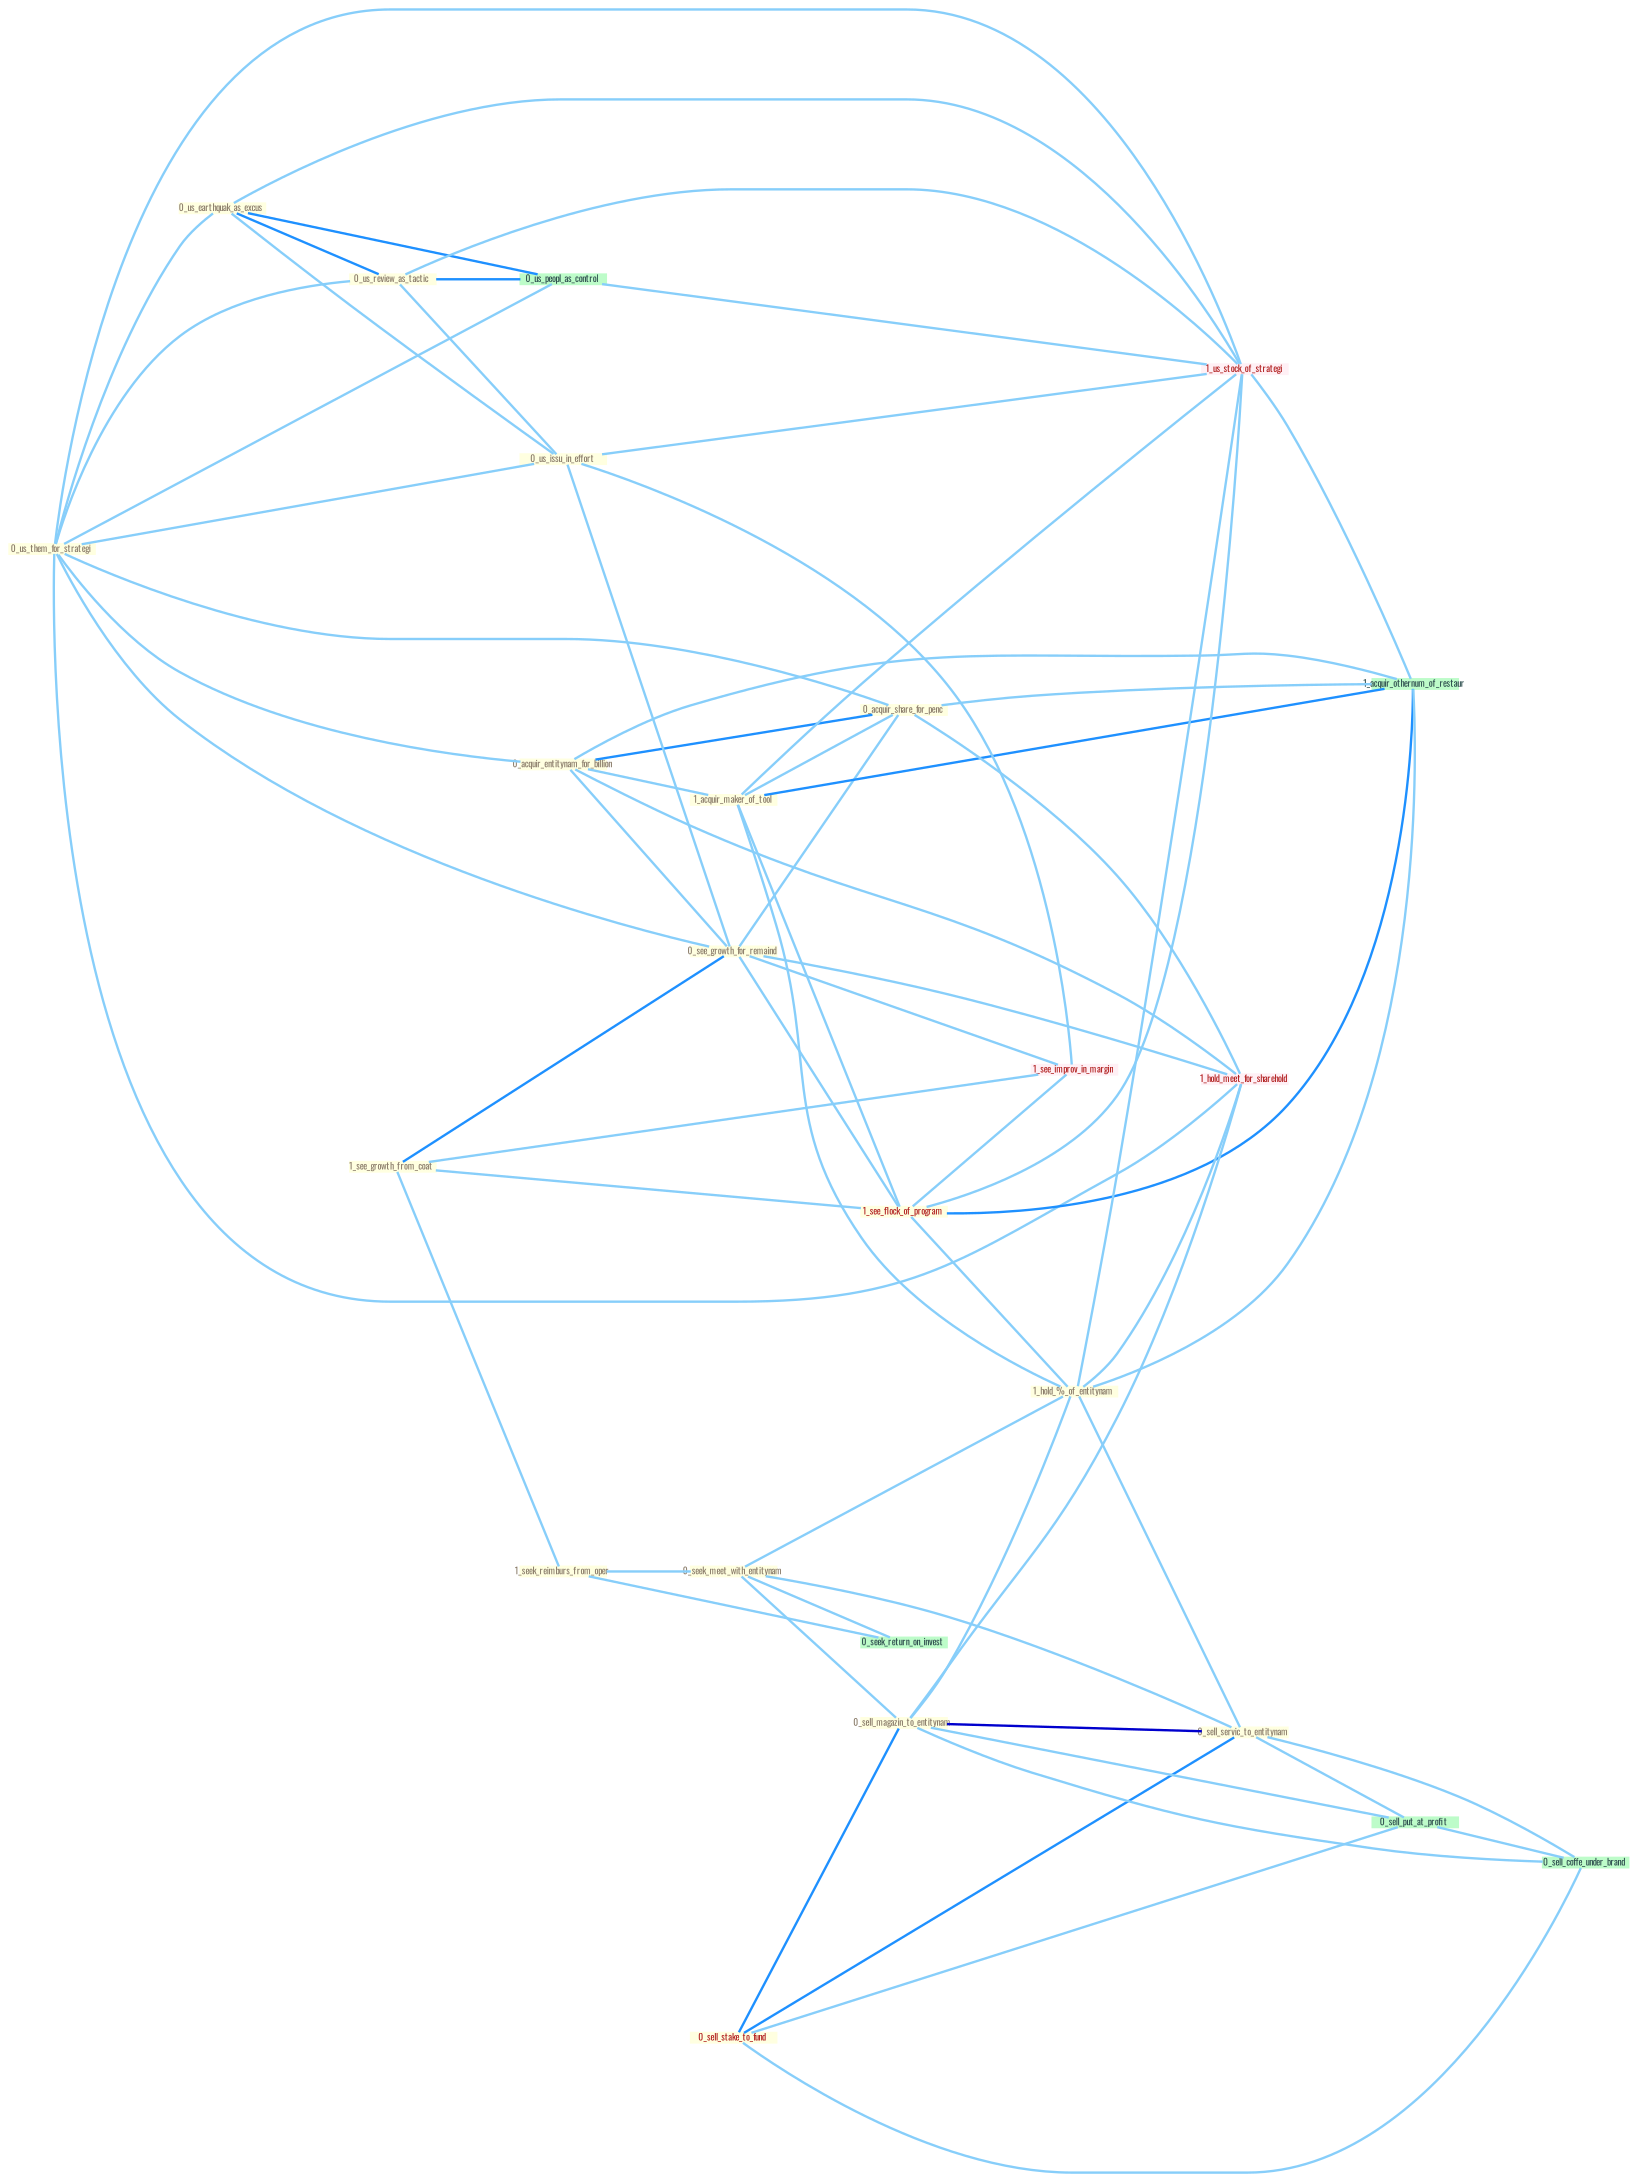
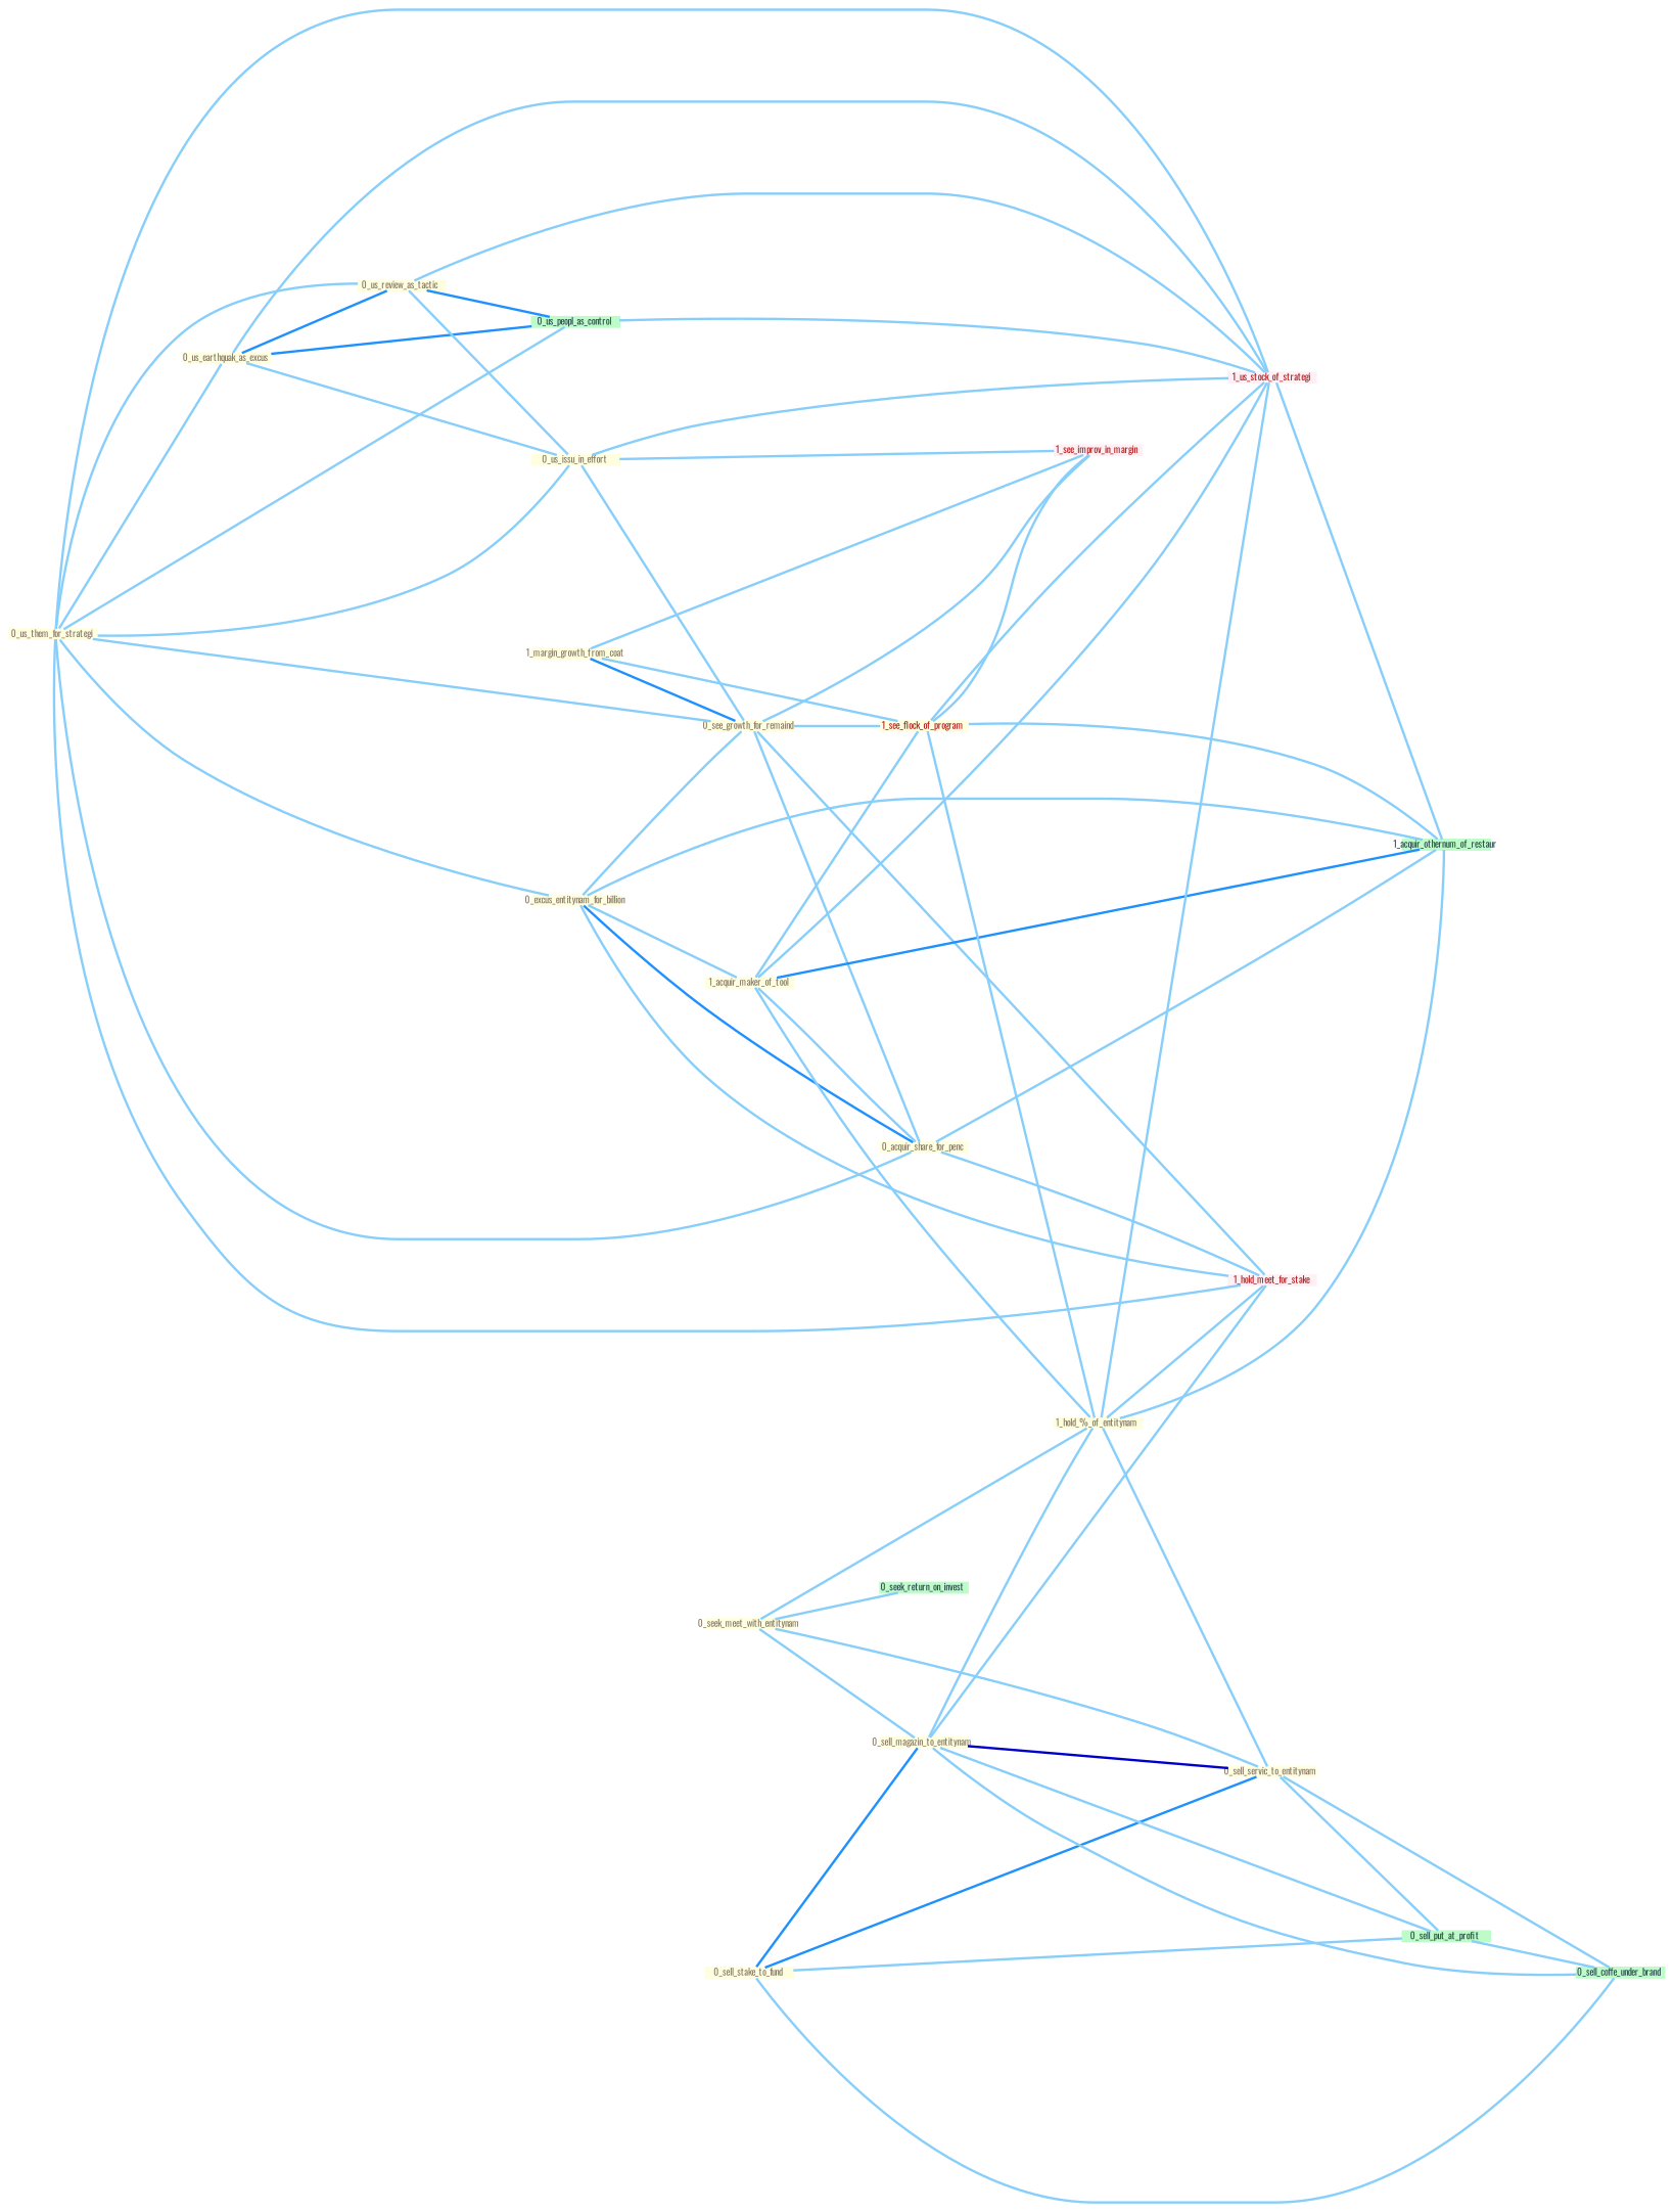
  graph {
    fontname=Oswald
    rankdir=LR
    node [color="#ffffe0" fixedsize=true fontcolor="#8b7d6b" fontname=Oswald fontsize=4 shape=polygon style=filled]
    edge [color="#87cefa" fontname=Oswald w=1]
    "0_us_them_for_strategi " [height=.06 width=.5]
-   "1_see_growth_from_coat " [height=.06 width=.5]
+   "1_see_growth_from_coat " [height=.06 width=.5 label="1_margin_growth_from_coat"]
    "0_us_earthquak_as_excus " [height=.06 width=.5]
-   "1_seek_reimburs_from_oper " [height=.06 width=.5]
-   "0_acquir_entitynam_for_billion " [height=.06 width=.5]
+   "0_acquir_entitynam_for_billion " [height=.06 width=.5 label="0_excus_entitynam_for_billion"]
    "0_seek_meet_with_entitynam " [height=.06 width=.5]
    "0_see_growth_for_remaind " [height=.06 width=.5]
    "1_acquir_maker_of_tool " [height=.06 width=.5]
    "0_us_review_as_tactic " [height=.06 width=.5]
    "1_see_flock_of_program " [fontcolor="#b22222" height=.06 width=.5]
-   "0_sell_stake_to_fund " [fontcolor="#b22222" height=.06 width=.5]
+   "0_sell_stake_to_fund " [height=.06 width=.5]
    "0_sell_magazin_to_entitynam " [height=.06 width=.5]
    "0_us_issu_in_effort " [height=.06 width=.5]
    "1_hold_%_of_entitynam " [height=.06 width=.5]
    "0_sell_servic_to_entitynam " [height=.06 width=.5]
    "0_acquir_share_for_penc " [height=.06 width=.5]
    n17 [color="#fff0f5" fontcolor="#b22222" height=.06 label="1_us_stock_of_strategi" width=.5]
    "1_see_improv_in_margin " [color="#fff0f5" fontcolor="#b22222" height=.06 width=.5]
-   "1_hold_meet_for_sharehold " [color="#fff0f5" fontcolor="#b22222" height=.06 width=.5]
+   "1_hold_meet_for_sharehold " [color="#fff0f5" fontcolor="#b22222" height=.06 width=.5 label="1_hold_meet_for_stake"]
    "0_us_peopl_as_control " [color="#BDFCC9" fontcolor="#2f4f4f" height=.06 width=.5]
    "0_seek_return_on_invest " [color="#BDFCC9" fontcolor="#2f4f4f" height=.06 width=.5]
    "1_acquir_othernum_of_restaur " [color="#BDFCC9" fontcolor="#2f4f4f" height=.06 width=.5]
    "0_sell_put_at_profit " [color="#BDFCC9" fontcolor="#2f4f4f" height=.06 width=.5]
    "0_sell_coffe_under_brand " [color="#BDFCC9" fontcolor="#2f4f4f" height=.06 width=.5]
    subgraph sub_1 {
      "0_us_them_for_strategi "
      "1_see_growth_from_coat "
      "0_us_earthquak_as_excus "
-     "1_seek_reimburs_from_oper "
      "0_acquir_entitynam_for_billion "
      "0_seek_meet_with_entitynam "
      "0_see_growth_for_remaind "
      "1_acquir_maker_of_tool "
      "0_us_review_as_tactic "
      "1_see_flock_of_program "
      "0_sell_stake_to_fund "
      "0_sell_magazin_to_entitynam "
      "0_us_issu_in_effort "
      "1_hold_%_of_entitynam "
      "0_sell_servic_to_entitynam "
      "0_acquir_share_for_penc "
    }
    subgraph sub_2 {
      n17
      "1_see_improv_in_margin "
      "1_hold_meet_for_sharehold "
    }
    "0_us_them_for_strategi " -- "0_us_earthquak_as_excus "
    "0_us_them_for_strategi " -- "0_acquir_entitynam_for_billion "
    "0_us_them_for_strategi " -- "0_see_growth_for_remaind "
    "0_us_them_for_strategi " -- "0_us_review_as_tactic "
    "0_us_them_for_strategi " -- "0_us_issu_in_effort "
    "0_us_them_for_strategi " -- "0_acquir_share_for_penc "
    "0_us_them_for_strategi " -- n17
    "0_us_them_for_strategi " -- "1_hold_meet_for_sharehold "
    "0_us_them_for_strategi " -- "0_us_peopl_as_control "
-   "1_see_growth_from_coat " -- "1_seek_reimburs_from_oper "
    "1_see_growth_from_coat " -- "0_see_growth_for_remaind " [color="#1e90ff" w=2]
    "1_see_growth_from_coat " -- "1_see_flock_of_program "
    "1_see_growth_from_coat " -- "1_see_improv_in_margin "
    "0_us_earthquak_as_excus " -- "0_us_review_as_tactic " [color="#1e90ff" w=2]
    "0_us_earthquak_as_excus " -- "0_us_issu_in_effort "
    "0_us_earthquak_as_excus " -- n17
    "0_us_earthquak_as_excus " -- "0_us_peopl_as_control " [color="#1e90ff" w=2]
-   "1_seek_reimburs_from_oper " -- "0_seek_meet_with_entitynam "
-   "1_seek_reimburs_from_oper " -- "0_seek_return_on_invest "
    "0_acquir_entitynam_for_billion " -- "0_see_growth_for_remaind "
    "0_acquir_entitynam_for_billion " -- "1_acquir_maker_of_tool "
    "0_acquir_entitynam_for_billion " -- "0_acquir_share_for_penc " [color="#1e90ff" w=2]
    "0_acquir_entitynam_for_billion " -- "1_hold_meet_for_sharehold "
    "0_acquir_entitynam_for_billion " -- "1_acquir_othernum_of_restaur "
    "0_seek_meet_with_entitynam " -- "0_sell_magazin_to_entitynam "
    "0_seek_meet_with_entitynam " -- "1_hold_%_of_entitynam "
    "0_seek_meet_with_entitynam " -- "0_sell_servic_to_entitynam "
    "0_seek_meet_with_entitynam " -- "0_seek_return_on_invest "
    "0_see_growth_for_remaind " -- "1_see_flock_of_program "
    "0_see_growth_for_remaind " -- "0_acquir_share_for_penc "
    "0_see_growth_for_remaind " -- "1_see_improv_in_margin "
    "0_see_growth_for_remaind " -- "1_hold_meet_for_sharehold "
    "1_acquir_maker_of_tool " -- "1_see_flock_of_program "
    "1_acquir_maker_of_tool " -- "1_hold_%_of_entitynam "
    "1_acquir_maker_of_tool " -- "0_acquir_share_for_penc "
    "1_acquir_maker_of_tool " -- n17
    "1_acquir_maker_of_tool " -- "1_acquir_othernum_of_restaur " [color="#1e90ff" w=2]
    "0_us_review_as_tactic " -- "0_us_issu_in_effort "
    "0_us_review_as_tactic " -- n17
    "0_us_review_as_tactic " -- "0_us_peopl_as_control " [color="#1e90ff" w=2]
    "1_see_flock_of_program " -- "1_hold_%_of_entitynam "
    "1_see_flock_of_program " -- n17
    "1_see_flock_of_program " -- "1_see_improv_in_margin "
-   "1_see_flock_of_program " -- "1_acquir_othernum_of_restaur " [color="#1e90ff"]
+   "1_see_flock_of_program " -- "1_acquir_othernum_of_restaur "
    "0_sell_stake_to_fund " -- "0_sell_magazin_to_entitynam " [color="#1e90ff" w=2]
    "0_sell_stake_to_fund " -- "0_sell_servic_to_entitynam " [color="#1e90ff" w=2]
    "0_sell_stake_to_fund " -- "0_sell_put_at_profit "
    "0_sell_stake_to_fund " -- "0_sell_coffe_under_brand "
    "0_sell_magazin_to_entitynam " -- "1_hold_%_of_entitynam "
    "0_sell_magazin_to_entitynam " -- "0_sell_servic_to_entitynam " [color="#0000cd" w=3]
    "0_sell_magazin_to_entitynam " -- "1_hold_meet_for_sharehold "
    "0_sell_magazin_to_entitynam " -- "0_sell_put_at_profit "
    "0_sell_magazin_to_entitynam " -- "0_sell_coffe_under_brand "
    "0_us_issu_in_effort " -- "0_see_growth_for_remaind "
    "0_us_issu_in_effort " -- n17
    "0_us_issu_in_effort " -- "1_see_improv_in_margin "
    "1_hold_%_of_entitynam " -- "0_sell_servic_to_entitynam "
    "1_hold_%_of_entitynam " -- n17
    "1_hold_%_of_entitynam " -- "1_hold_meet_for_sharehold "
    "1_hold_%_of_entitynam " -- "1_acquir_othernum_of_restaur "
    "0_sell_servic_to_entitynam " -- "0_sell_put_at_profit "
    "0_sell_servic_to_entitynam " -- "0_sell_coffe_under_brand "
    "0_acquir_share_for_penc " -- "1_hold_meet_for_sharehold "
    "0_acquir_share_for_penc " -- "1_acquir_othernum_of_restaur "
    n17 -- "1_acquir_othernum_of_restaur "
    "0_us_peopl_as_control " -- n17
    "0_sell_put_at_profit " -- "0_sell_coffe_under_brand "
  }
